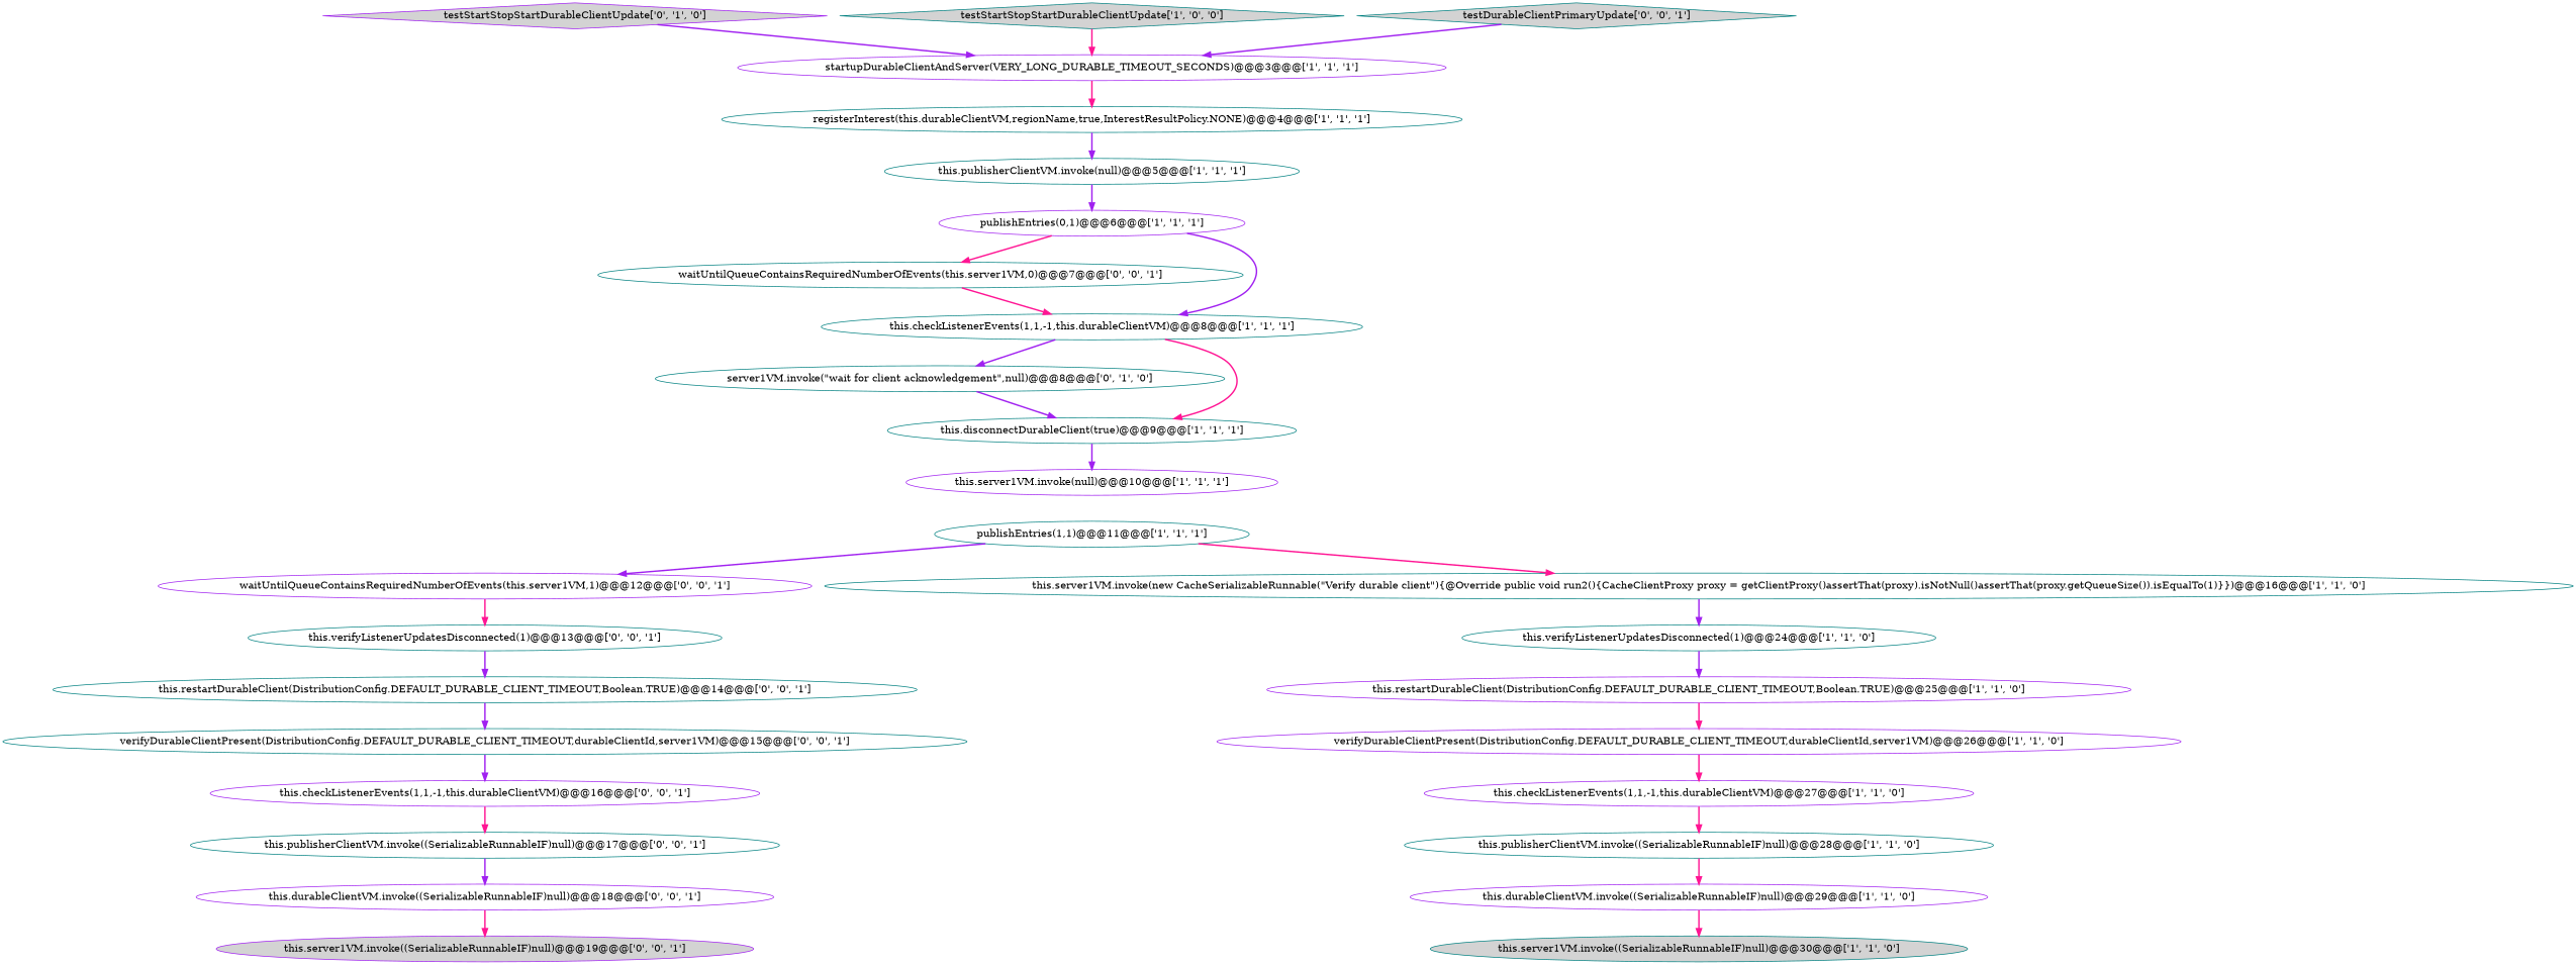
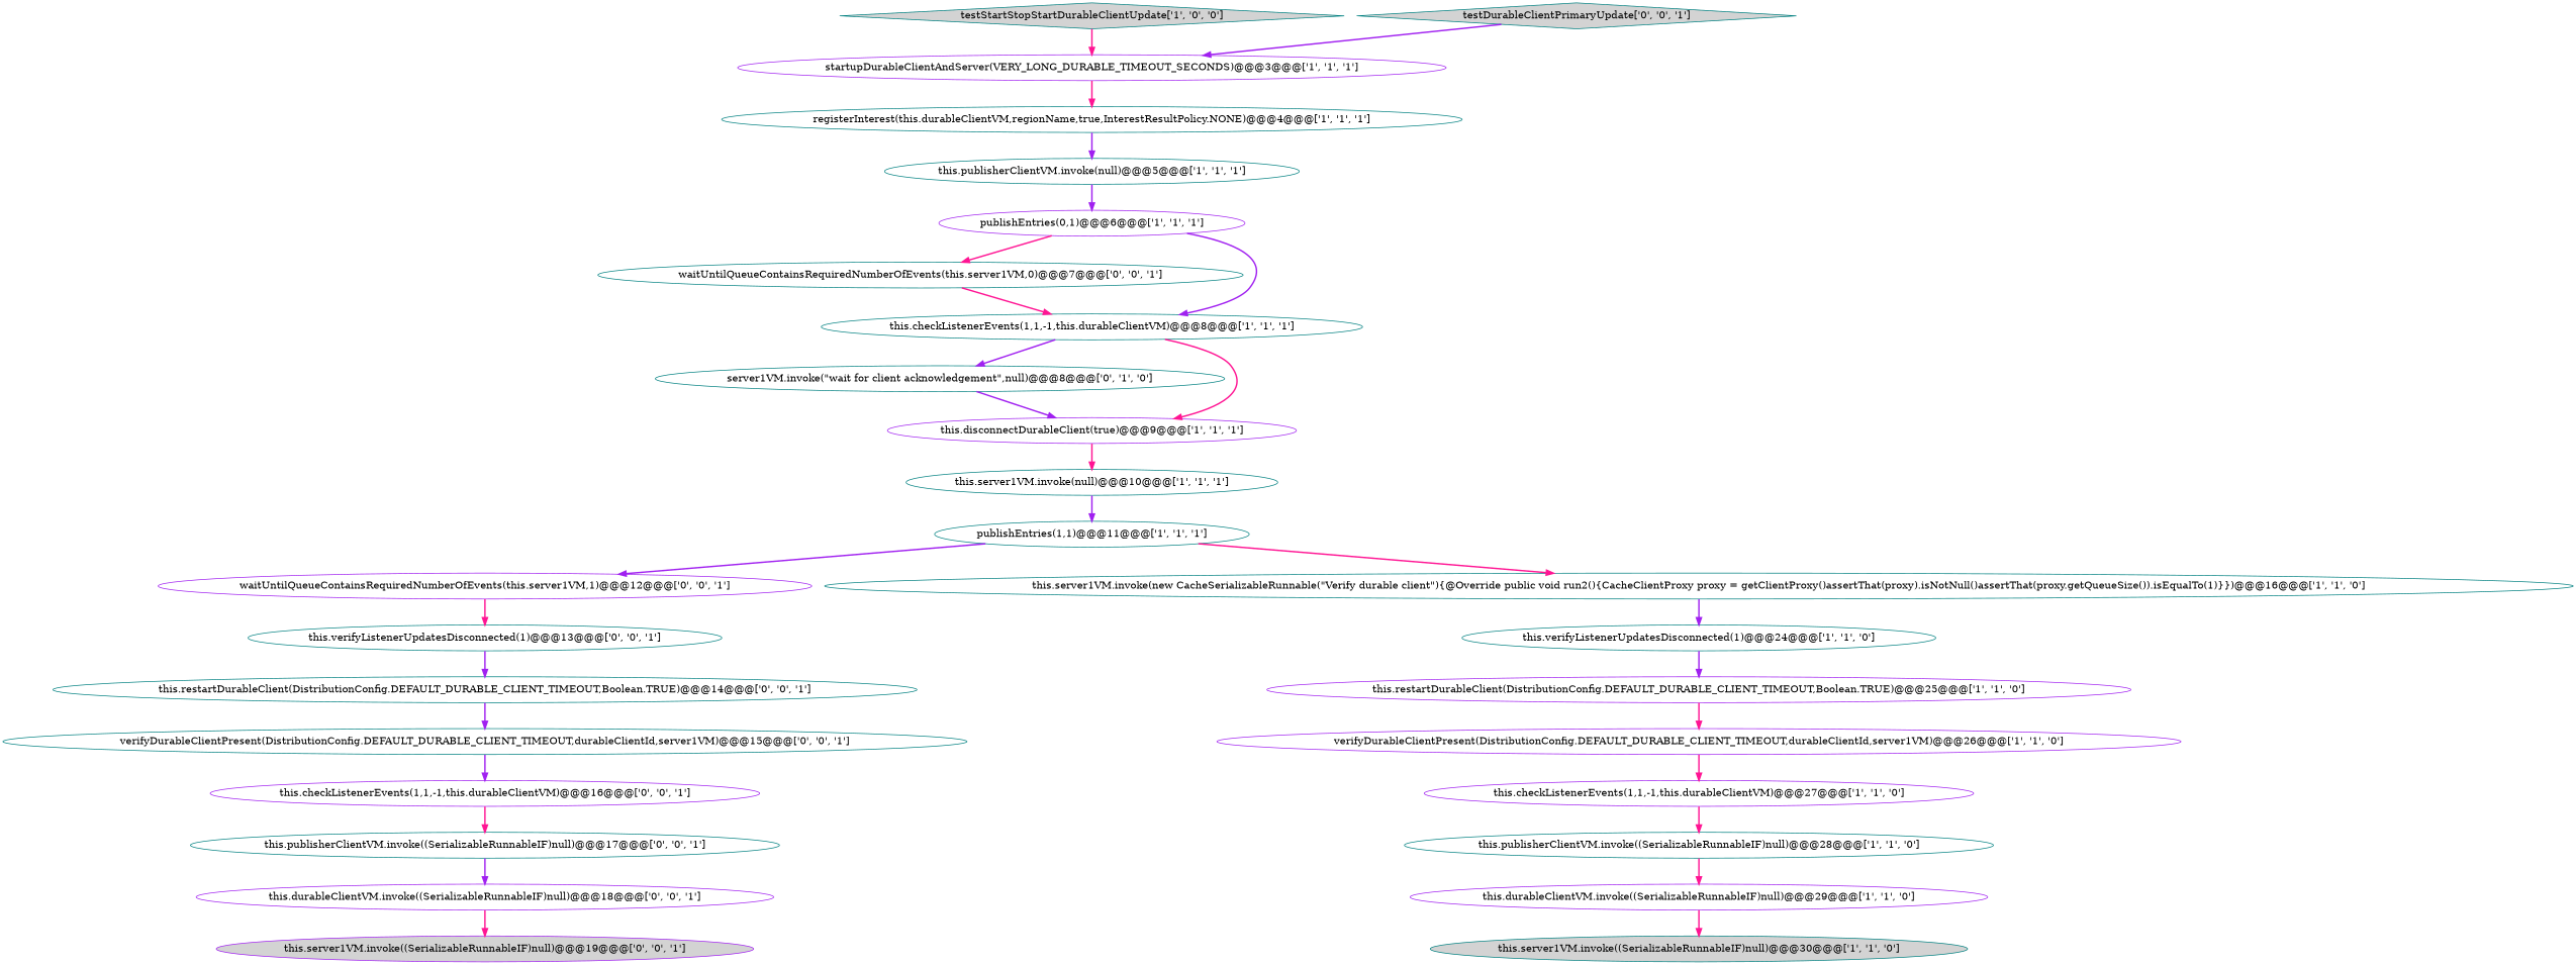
  digraph {
    node [color=teal fillcolor=white shape=ellipse style=filled]
    edge [color=purple style=bold]
    n1 [color=purple label="waitUntilQueueContainsRequiredNumberOfEvents(this.server1VM,1)@@@12@@@['0', '0', '1']"]
    n2 [label="this.verifyListenerUpdatesDisconnected(1)@@@13@@@['0', '0', '1']"]
    n3 [label="this.restartDurableClient(DistributionConfig.DEFAULT_DURABLE_CLIENT_TIMEOUT,Boolean.TRUE)@@@14@@@['0', '0', '1']"]
-   n4 [color=purple fillcolor=lightgray label="testStartStopStartDurableClientUpdate['0', '1', '0']" shape=diamond]
    n5 [color=purple label="startupDurableClientAndServer(VERY_LONG_DURABLE_TIMEOUT_SECONDS)@@@3@@@['1', '1', '1']"]
    n6 [label="registerInterest(this.durableClientVM,regionName,true,InterestResultPolicy.NONE)@@@4@@@['1', '1', '1']"]
    n7 [label="server1VM.invoke(\"wait for client acknowledgement\",null)@@@8@@@['0', '1', '0']"]
-   n8 [label="this.disconnectDurableClient(true)@@@9@@@['1', '1', '1']"]
-   n9 [color=purple label="this.server1VM.invoke(null)@@@10@@@['1', '1', '1']"]
+   n8 [color=purple label="this.disconnectDurableClient(true)@@@9@@@['1', '1', '1']"]
+   n9 [label="this.server1VM.invoke(null)@@@10@@@['1', '1', '1']"]
    n10 [label="this.publisherClientVM.invoke(null)@@@5@@@['1', '1', '1']"]
    n11 [color=purple label="publishEntries(0,1)@@@6@@@['1', '1', '1']"]
    n12 [label="waitUntilQueueContainsRequiredNumberOfEvents(this.server1VM,0)@@@7@@@['0', '0', '1']"]
    n13 [label="this.checkListenerEvents(1,1,-1,this.durableClientVM)@@@8@@@['1', '1', '1']"]
    n14 [label="verifyDurableClientPresent(DistributionConfig.DEFAULT_DURABLE_CLIENT_TIMEOUT,durableClientId,server1VM)@@@15@@@['0', '0', '1']"]
    n15 [color=purple label="this.checkListenerEvents(1,1,-1,this.durableClientVM)@@@16@@@['0', '0', '1']"]
    n16 [fillcolor=lightgray label="this.server1VM.invoke((SerializableRunnableIF)null)@@@30@@@['1', '1', '0']"]
    n17 [color=purple label="this.checkListenerEvents(1,1,-1,this.durableClientVM)@@@27@@@['1', '1', '0']"]
    n18 [label="this.publisherClientVM.invoke((SerializableRunnableIF)null)@@@28@@@['1', '1', '0']"]
    n19 [color=purple label="this.durableClientVM.invoke((SerializableRunnableIF)null)@@@29@@@['1', '1', '0']"]
    n20 [fillcolor=lightgray label="testStartStopStartDurableClientUpdate['1', '0', '0']" shape=diamond]
    n21 [color=purple label="verifyDurableClientPresent(DistributionConfig.DEFAULT_DURABLE_CLIENT_TIMEOUT,durableClientId,server1VM)@@@26@@@['1', '1', '0']"]
    n22 [label="this.publisherClientVM.invoke((SerializableRunnableIF)null)@@@17@@@['0', '0', '1']"]
    n23 [color=purple label="this.durableClientVM.invoke((SerializableRunnableIF)null)@@@18@@@['0', '0', '1']"]
    n24 [color=purple fillcolor=lightgray label="this.server1VM.invoke((SerializableRunnableIF)null)@@@19@@@['0', '0', '1']"]
    n25 [label="this.server1VM.invoke(new CacheSerializableRunnable(\"Verify durable client\"){@Override public void run2(){CacheClientProxy proxy = getClientProxy()assertThat(proxy).isNotNull()assertThat(proxy.getQueueSize()).isEqualTo(1)}})@@@16@@@['1', '1', '0']"]
    n26 [label="this.verifyListenerUpdatesDisconnected(1)@@@24@@@['1', '1', '0']"]
    n27 [color=purple label="this.restartDurableClient(DistributionConfig.DEFAULT_DURABLE_CLIENT_TIMEOUT,Boolean.TRUE)@@@25@@@['1', '1', '0']"]
    n28 [fillcolor=lightgray label="testDurableClientPrimaryUpdate['0', '0', '1']" shape=diamond]
    n29 [label="publishEntries(1,1)@@@11@@@['1', '1', '1']"]
    n1 -> n2 [color=deeppink]
    n2 -> n3
    n3 -> n14
-   n4 -> n5
    n5 -> n6 [color=deeppink]
    n6 -> n10
    n7 -> n8
-   n8 -> n9
+   n8 -> n9 [color=deeppink]
+   n9 -> n29
    n10 -> n11
    n11 -> n12 [color=deeppink]
    n11 -> n13
    n12 -> n13 [color=deeppink]
    n13 -> n7
    n13 -> n8 [color=deeppink]
    n14 -> n15
    n15 -> n22 [color=deeppink]
    n17 -> n18 [color=deeppink]
    n18 -> n19 [color=deeppink]
    n19 -> n16 [color=deeppink]
    n20 -> n5 [color=deeppink]
    n21 -> n17 [color=deeppink]
    n22 -> n23
    n23 -> n24 [color=deeppink]
    n25 -> n26
    n26 -> n27
    n27 -> n21 [color=deeppink]
    n28 -> n5
    n29 -> n1
    n29 -> n25 [color=deeppink]
  }
